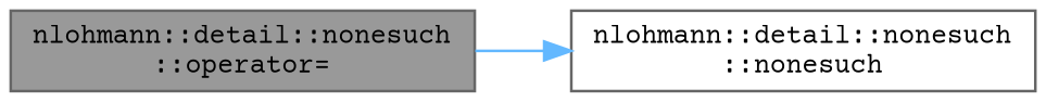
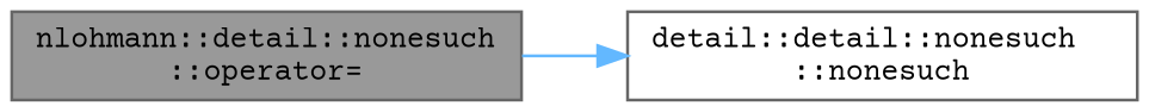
  digraph {
    rankdir=LR
    fontname="Courier Prime"
    node [fontname="Courier Prime" fontsize=10 shape=box style=filled]
    n1 [color=gray40 fillcolor=grey60 fontcolor=black height=0.2 label="nlohmann::detail::nonesuch\l::operator=" width=0.4]
-   n2 [color=grey40 fillcolor=white height=0.2 label="nlohmann::detail::nonesuch\l::nonesuch" width=0.4]
+   n2 [color=grey40 fillcolor=white height=0.2 label="detail::detail::nonesuch\l::nonesuch" width=0.4]
    n1 -> n2 [color=steelblue1 fontname="Courier Prime" fontsize=10 labelfontname=Helvetica labelfontsize=10 style=solid]
  }
